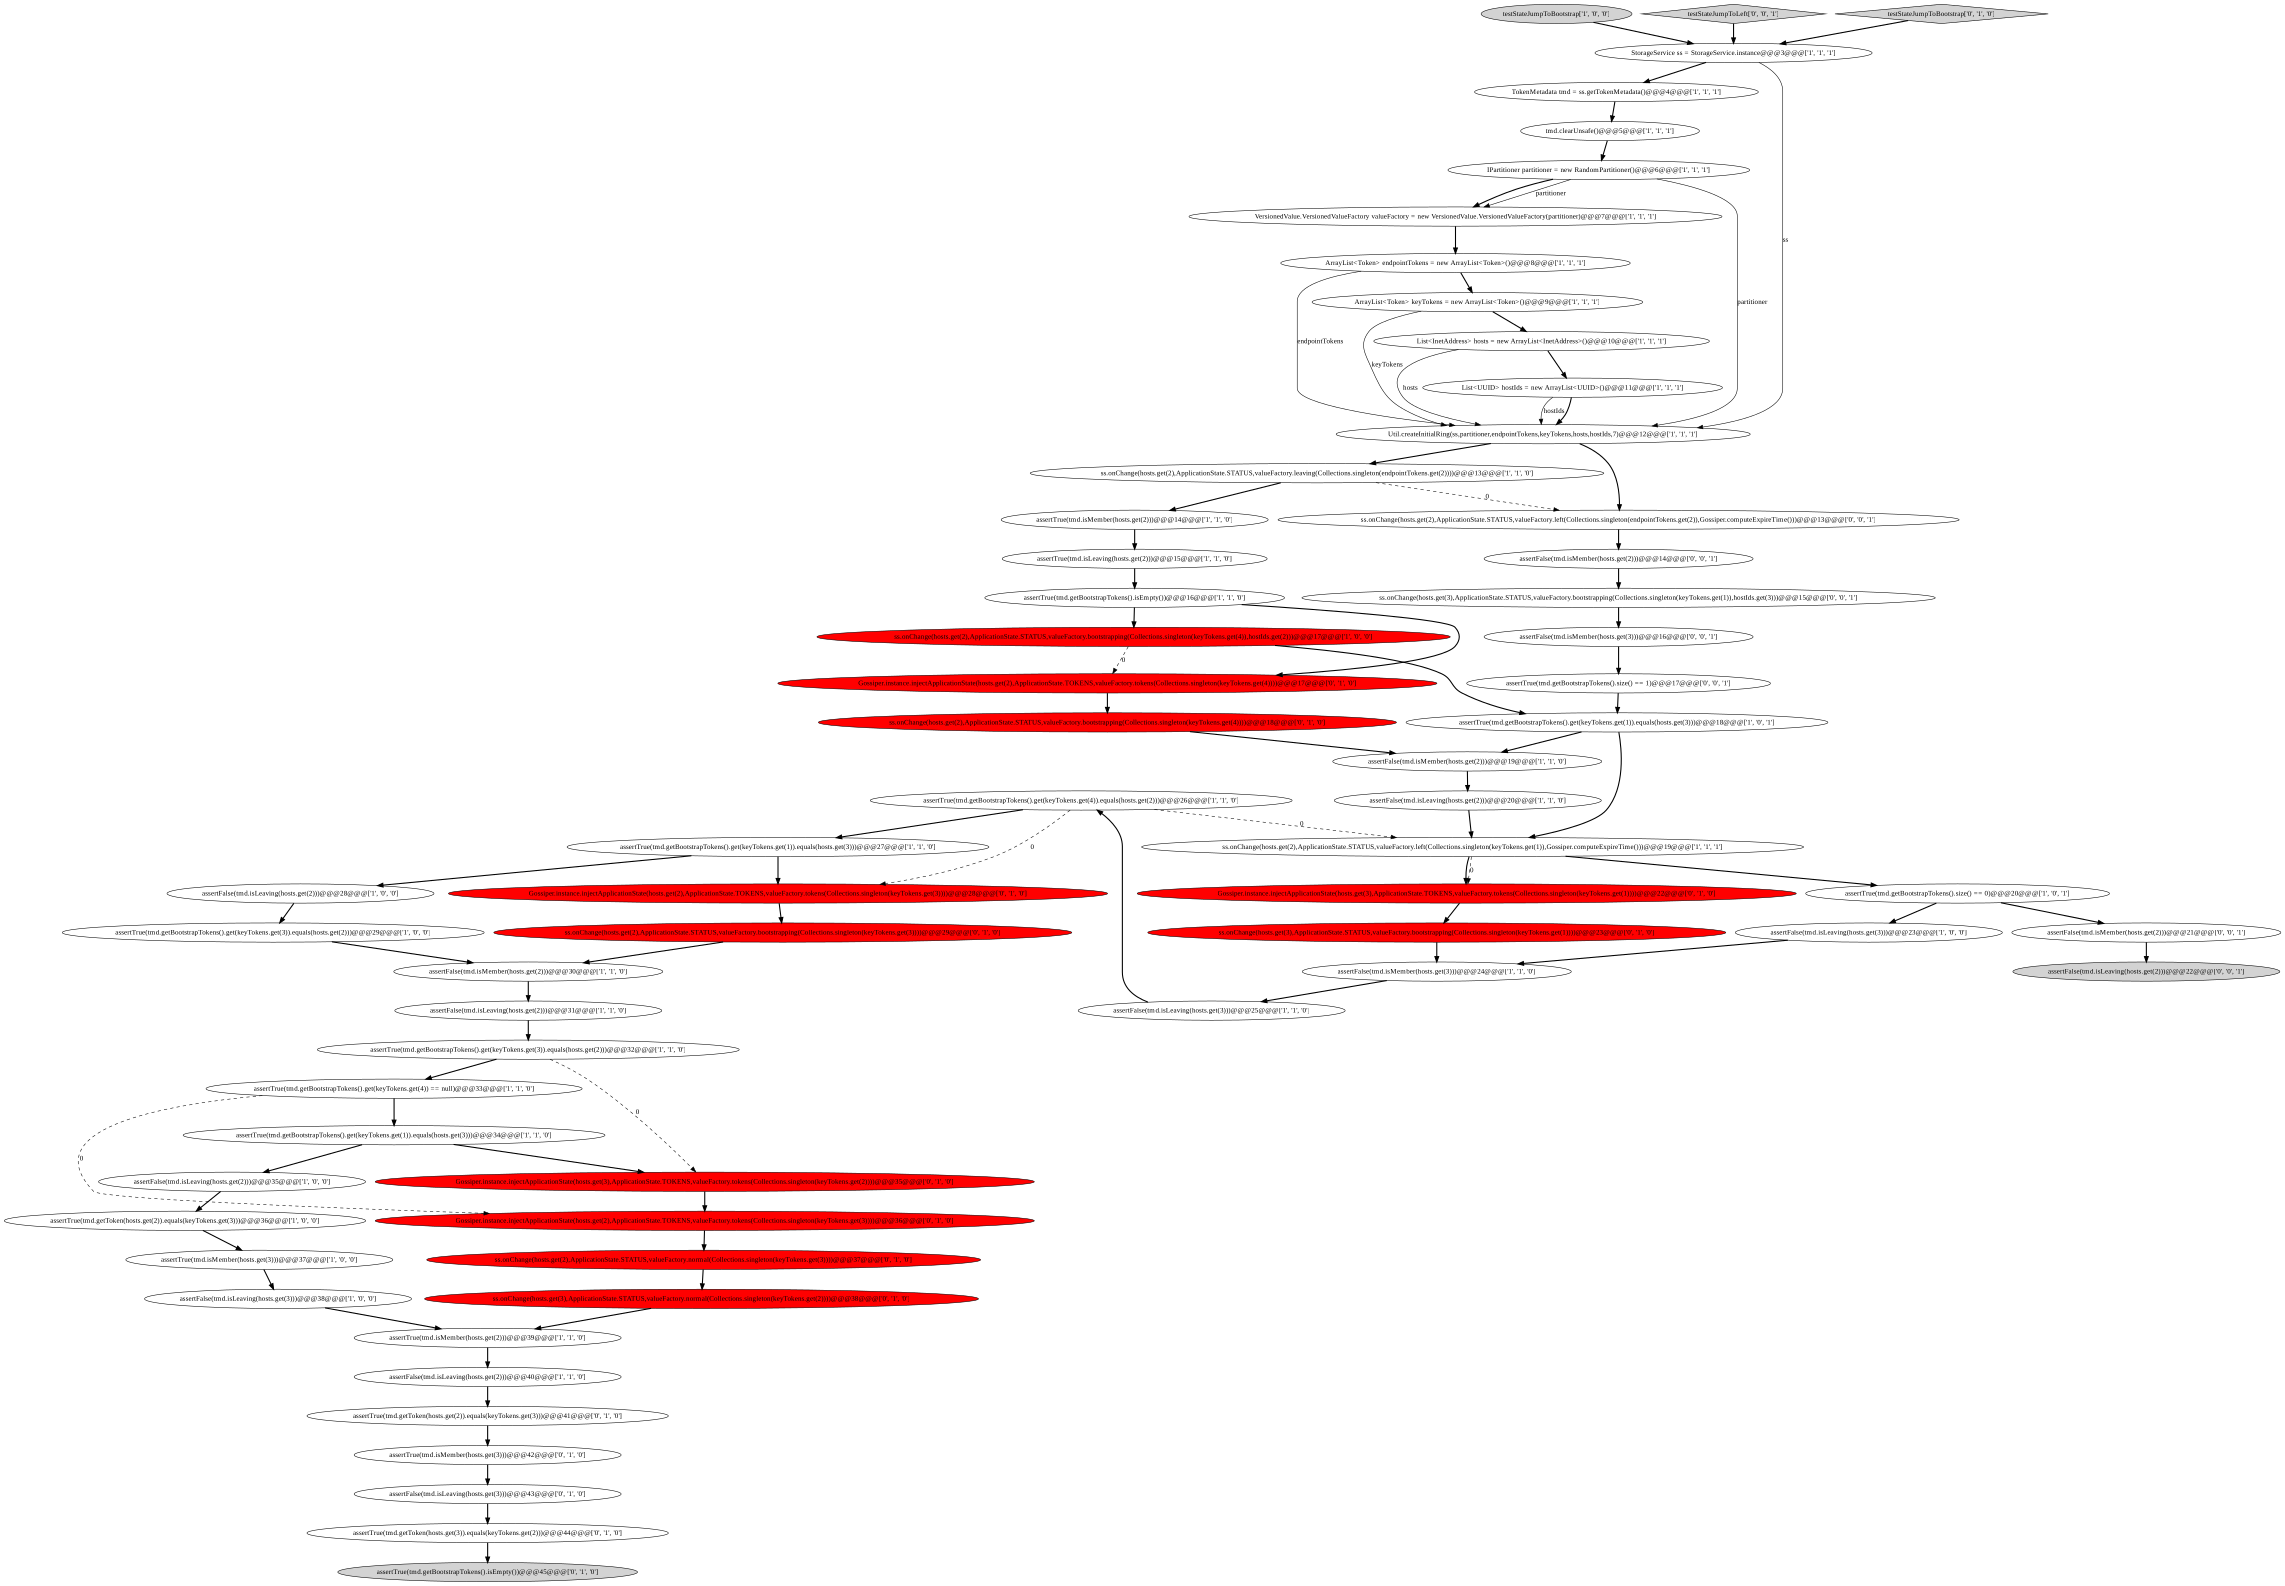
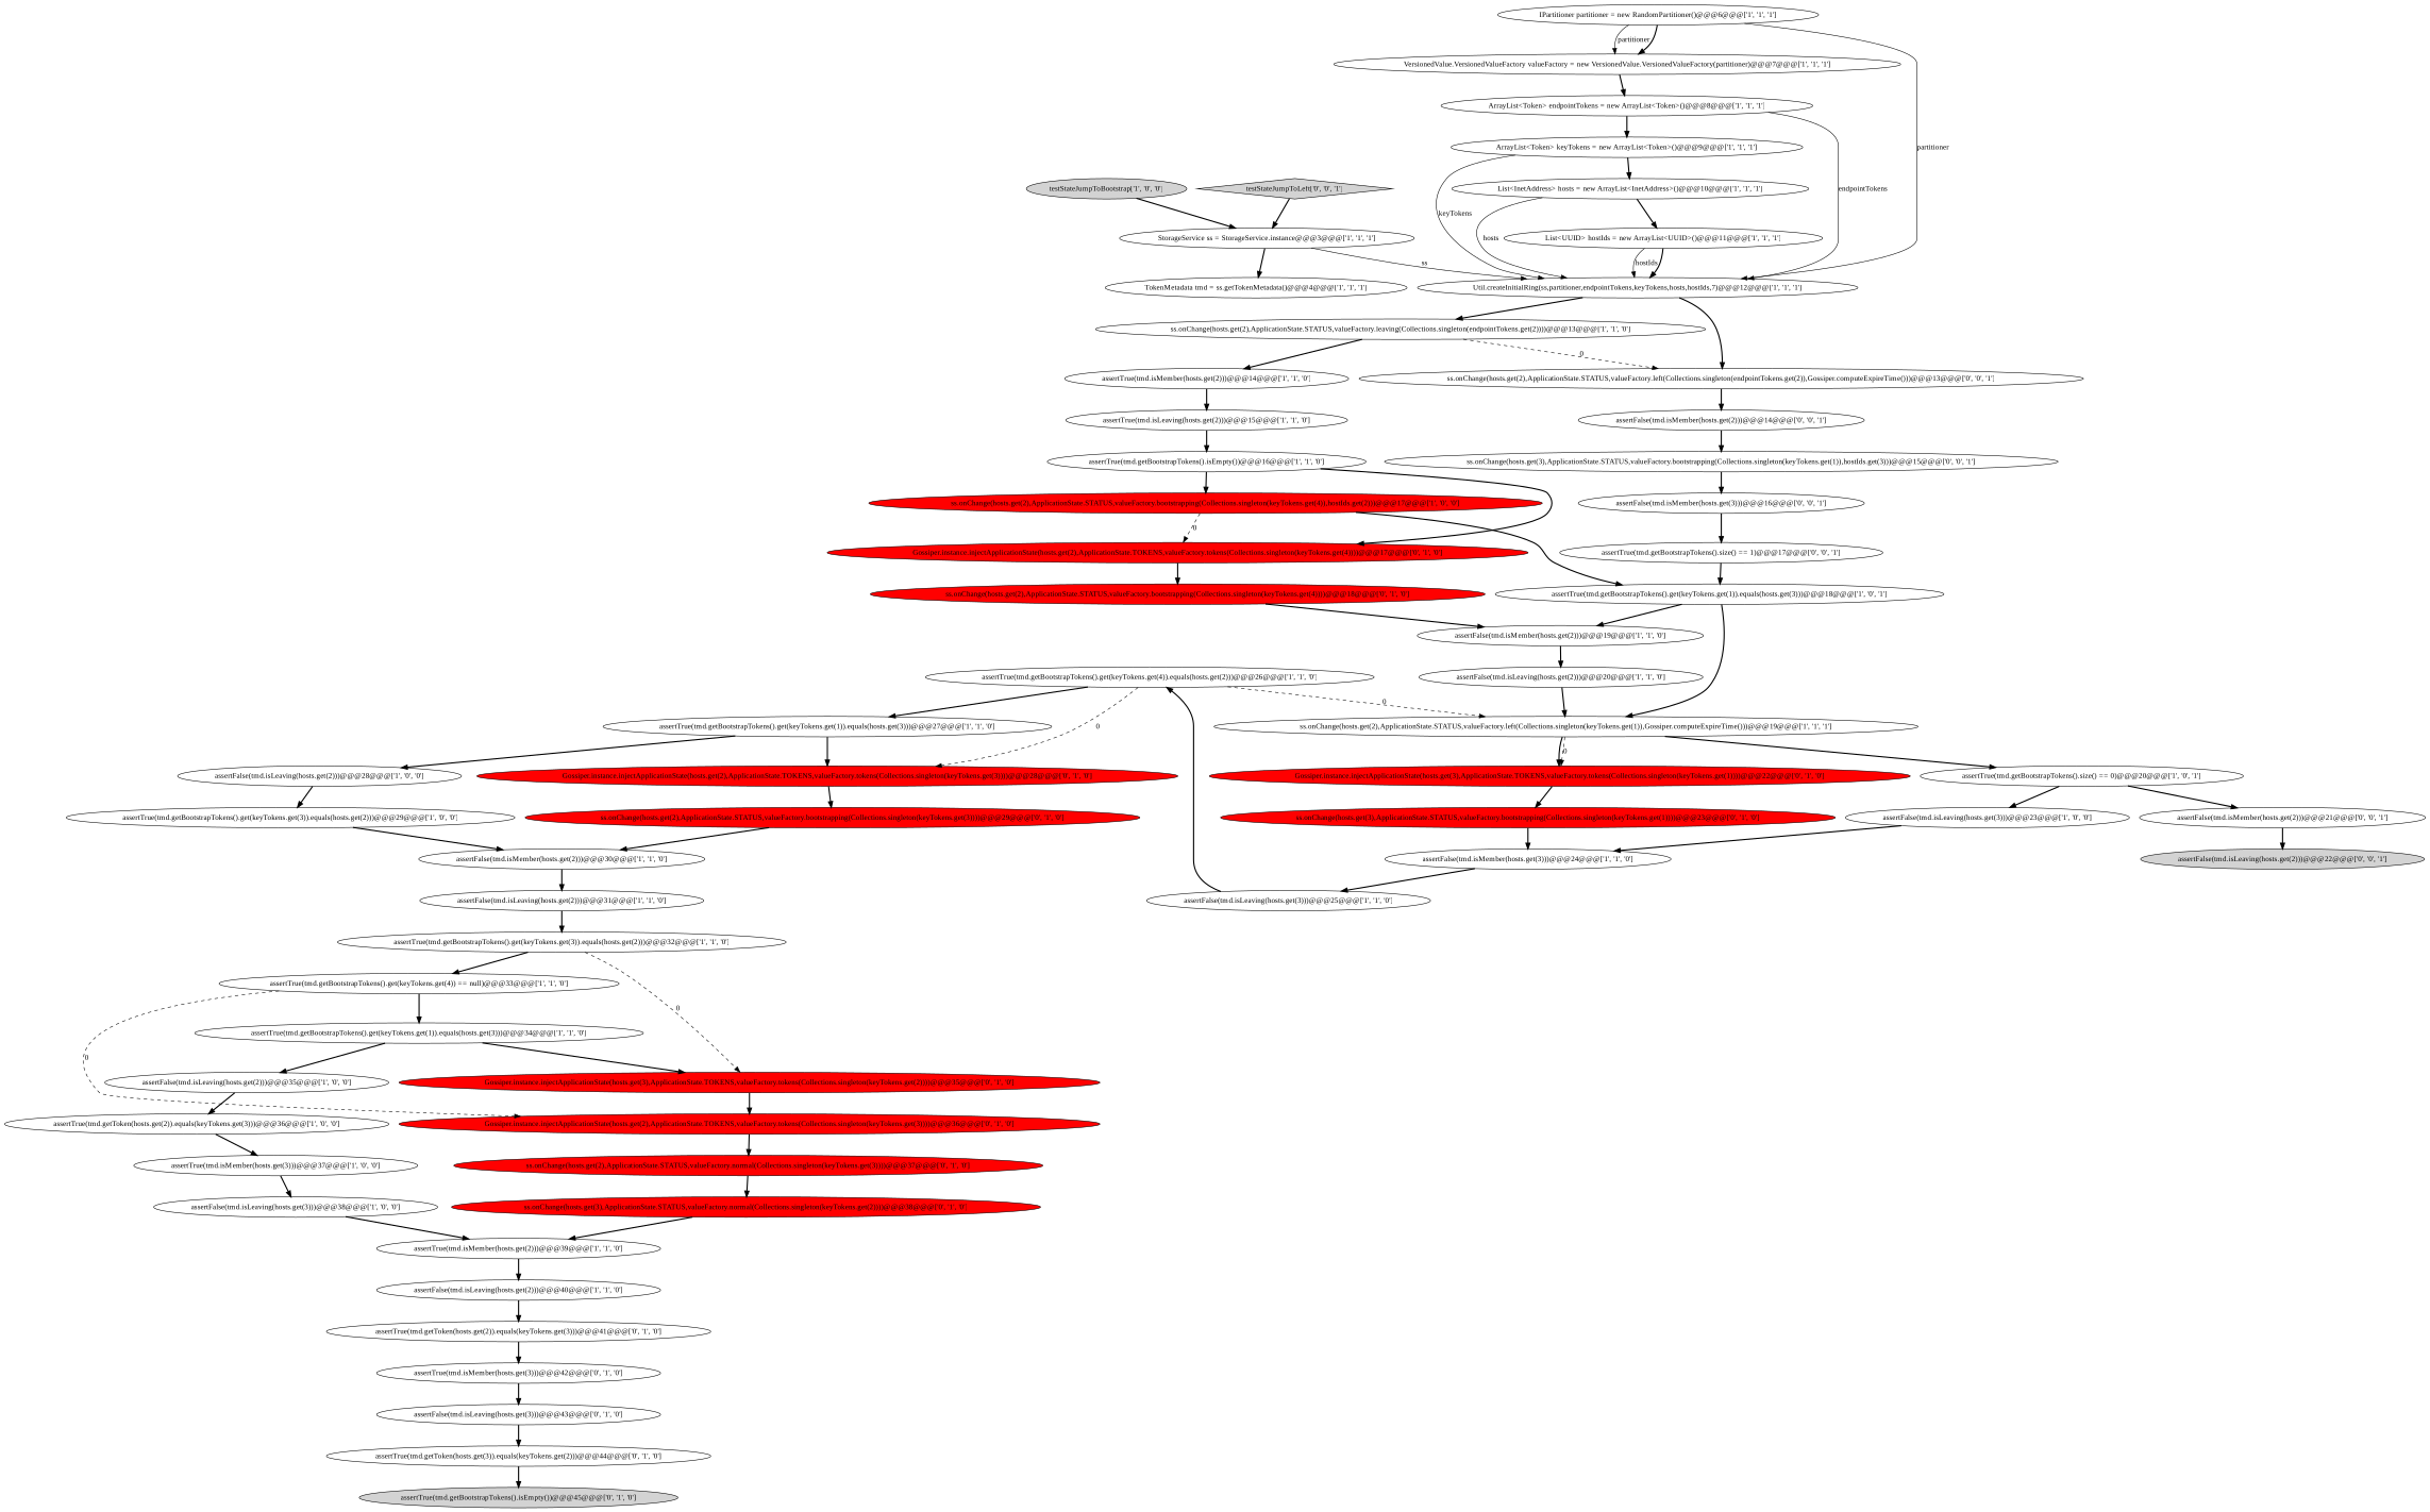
  digraph {
    fontname="Liberation Serif"
    node [fillcolor=white fontname="Liberation Serif" shape=ellipse style=filled]
    edge [fontname="Liberation Serif" style=bold]
    n1 [fillcolor=red label="Gossiper.instance.injectApplicationState(hosts.get(2),ApplicationState.TOKENS,valueFactory.tokens(Collections.singleton(keyTokens.get(3))))@@@28@@@['0', '1', '0']"]
    n2 [fillcolor=red label="ss.onChange(hosts.get(2),ApplicationState.STATUS,valueFactory.bootstrapping(Collections.singleton(keyTokens.get(3))))@@@29@@@['0', '1', '0']"]
    n3 [label="assertFalse(tmd.isMember(hosts.get(2)))@@@30@@@['1', '1', '0']"]
    n4 [label="TokenMetadata tmd = ss.getTokenMetadata()@@@4@@@['1', '1', '1']"]
-   n5 [label="tmd.clearUnsafe()@@@5@@@['1', '1', '1']"]
    n6 [label="IPartitioner partitioner = new RandomPartitioner()@@@6@@@['1', '1', '1']"]
    n7 [label="assertFalse(tmd.isMember(hosts.get(2)))@@@14@@@['0', '0', '1']"]
    n8 [label="ss.onChange(hosts.get(3),ApplicationState.STATUS,valueFactory.bootstrapping(Collections.singleton(keyTokens.get(1)),hostIds.get(3)))@@@15@@@['0', '0', '1']"]
    n9 [label="assertFalse(tmd.isMember(hosts.get(3)))@@@16@@@['0', '0', '1']"]
    n10 [label="List<InetAddress> hosts = new ArrayList<InetAddress>()@@@10@@@['1', '1', '1']"]
    n11 [label="Util.createInitialRing(ss,partitioner,endpointTokens,keyTokens,hosts,hostIds,7)@@@12@@@['1', '1', '1']"]
    n12 [label="List<UUID> hostIds = new ArrayList<UUID>()@@@11@@@['1', '1', '1']"]
    n13 [label="ss.onChange(hosts.get(2),ApplicationState.STATUS,valueFactory.leaving(Collections.singleton(endpointTokens.get(2))))@@@13@@@['1', '1', '0']"]
    n14 [label="ss.onChange(hosts.get(2),ApplicationState.STATUS,valueFactory.left(Collections.singleton(endpointTokens.get(2)),Gossiper.computeExpireTime()))@@@13@@@['0', '0', '1']"]
    n15 [label="ss.onChange(hosts.get(2),ApplicationState.STATUS,valueFactory.left(Collections.singleton(keyTokens.get(1)),Gossiper.computeExpireTime()))@@@19@@@['1', '1', '1']"]
    n16 [label="assertTrue(tmd.getBootstrapTokens().size() == 0)@@@20@@@['1', '0', '1']"]
    n17 [fillcolor=red label="Gossiper.instance.injectApplicationState(hosts.get(3),ApplicationState.TOKENS,valueFactory.tokens(Collections.singleton(keyTokens.get(1))))@@@22@@@['0', '1', '0']"]
    n18 [label="assertFalse(tmd.isLeaving(hosts.get(3)))@@@23@@@['1', '0', '0']"]
    n19 [label="assertFalse(tmd.isMember(hosts.get(2)))@@@21@@@['0', '0', '1']"]
    n20 [fillcolor=red label="ss.onChange(hosts.get(3),ApplicationState.STATUS,valueFactory.bootstrapping(Collections.singleton(keyTokens.get(1))))@@@23@@@['0', '1', '0']"]
    n21 [label="StorageService ss = StorageService.instance@@@3@@@['1', '1', '1']"]
    n22 [label="assertFalse(tmd.isMember(hosts.get(3)))@@@24@@@['1', '1', '0']"]
    n23 [label="assertFalse(tmd.isLeaving(hosts.get(3)))@@@25@@@['1', '1', '0']"]
    n24 [label="assertTrue(tmd.getBootstrapTokens().get(keyTokens.get(4)).equals(hosts.get(2)))@@@26@@@['1', '1', '0']"]
    n25 [label="assertFalse(tmd.isLeaving(hosts.get(2)))@@@20@@@['1', '1', '0']"]
    n26 [label="assertFalse(tmd.isLeaving(hosts.get(2)))@@@31@@@['1', '1', '0']"]
    n27 [fillcolor=lightgray label="assertFalse(tmd.isLeaving(hosts.get(2)))@@@22@@@['0', '0', '1']"]
    n28 [label="VersionedValue.VersionedValueFactory valueFactory = new VersionedValue.VersionedValueFactory(partitioner)@@@7@@@['1', '1', '1']"]
    n29 [label="ArrayList<Token> endpointTokens = new ArrayList<Token>()@@@8@@@['1', '1', '1']"]
    n30 [fillcolor=red label="ss.onChange(hosts.get(3),ApplicationState.STATUS,valueFactory.normal(Collections.singleton(keyTokens.get(2))))@@@38@@@['0', '1', '0']"]
    n31 [label="assertTrue(tmd.isMember(hosts.get(2)))@@@39@@@['1', '1', '0']"]
    n32 [label="assertFalse(tmd.isLeaving(hosts.get(2)))@@@40@@@['1', '1', '0']"]
    n33 [label="assertTrue(tmd.isLeaving(hosts.get(2)))@@@15@@@['1', '1', '0']"]
    n34 [label="assertTrue(tmd.getBootstrapTokens().isEmpty())@@@16@@@['1', '1', '0']"]
    n35 [fillcolor=red label="Gossiper.instance.injectApplicationState(hosts.get(2),ApplicationState.TOKENS,valueFactory.tokens(Collections.singleton(keyTokens.get(4))))@@@17@@@['0', '1', '0']"]
    n36 [fillcolor=red label="ss.onChange(hosts.get(2),ApplicationState.STATUS,valueFactory.bootstrapping(Collections.singleton(keyTokens.get(4)),hostIds.get(2)))@@@17@@@['1', '0', '0']"]
    n37 [fillcolor=red label="ss.onChange(hosts.get(2),ApplicationState.STATUS,valueFactory.bootstrapping(Collections.singleton(keyTokens.get(4))))@@@18@@@['0', '1', '0']"]
    n38 [label="assertTrue(tmd.getBootstrapTokens().get(keyTokens.get(1)).equals(hosts.get(3)))@@@18@@@['1', '0', '1']"]
    n39 [label="assertTrue(tmd.getBootstrapTokens().get(keyTokens.get(1)).equals(hosts.get(3)))@@@27@@@['1', '1', '0']"]
    n40 [label="assertFalse(tmd.isLeaving(hosts.get(3)))@@@43@@@['0', '1', '0']"]
    n41 [label="assertTrue(tmd.getToken(hosts.get(3)).equals(keyTokens.get(2)))@@@44@@@['0', '1', '0']"]
    n42 [fillcolor=lightgray label="assertTrue(tmd.getBootstrapTokens().isEmpty())@@@45@@@['0', '1', '0']"]
    n43 [label="assertTrue(tmd.isMember(hosts.get(2)))@@@14@@@['1', '1', '0']"]
    n44 [label="assertFalse(tmd.isLeaving(hosts.get(2)))@@@28@@@['1', '0', '0']"]
    n45 [label="assertTrue(tmd.getBootstrapTokens().get(keyTokens.get(3)).equals(hosts.get(2)))@@@29@@@['1', '0', '0']"]
    n46 [label="assertFalse(tmd.isMember(hosts.get(2)))@@@19@@@['1', '1', '0']"]
    n47 [label="assertTrue(tmd.getToken(hosts.get(2)).equals(keyTokens.get(3)))@@@41@@@['0', '1', '0']"]
    n48 [label="assertFalse(tmd.isLeaving(hosts.get(2)))@@@35@@@['1', '0', '0']"]
    n49 [label="assertTrue(tmd.getToken(hosts.get(2)).equals(keyTokens.get(3)))@@@36@@@['1', '0', '0']"]
    n50 [label="assertTrue(tmd.isMember(hosts.get(3)))@@@37@@@['1', '0', '0']"]
    n51 [label="ArrayList<Token> keyTokens = new ArrayList<Token>()@@@9@@@['1', '1', '1']"]
    n52 [label="assertTrue(tmd.getBootstrapTokens().get(keyTokens.get(1)).equals(hosts.get(3)))@@@34@@@['1', '1', '0']"]
    n53 [fillcolor=red label="Gossiper.instance.injectApplicationState(hosts.get(3),ApplicationState.TOKENS,valueFactory.tokens(Collections.singleton(keyTokens.get(2))))@@@35@@@['0', '1', '0']"]
    n54 [fillcolor=red label="Gossiper.instance.injectApplicationState(hosts.get(2),ApplicationState.TOKENS,valueFactory.tokens(Collections.singleton(keyTokens.get(3))))@@@36@@@['0', '1', '0']"]
    n55 [label="assertTrue(tmd.isMember(hosts.get(3)))@@@42@@@['0', '1', '0']"]
    n56 [label="assertTrue(tmd.getBootstrapTokens().get(keyTokens.get(3)).equals(hosts.get(2)))@@@32@@@['1', '1', '0']"]
    n57 [label="assertTrue(tmd.getBootstrapTokens().get(keyTokens.get(4)) == null)@@@33@@@['1', '1', '0']"]
    n58 [fillcolor=red label="ss.onChange(hosts.get(2),ApplicationState.STATUS,valueFactory.normal(Collections.singleton(keyTokens.get(3))))@@@37@@@['0', '1', '0']"]
    n59 [label="assertFalse(tmd.isLeaving(hosts.get(3)))@@@38@@@['1', '0', '0']"]
    n60 [label="assertTrue(tmd.getBootstrapTokens().size() == 1)@@@17@@@['0', '0', '1']"]
    n61 [fillcolor=lightgray label="testStateJumpToBootstrap['1', '0', '0']"]
    n62 [fillcolor=lightgray label="testStateJumpToLeft['0', '0', '1']" shape=diamond]
-   n63 [fillcolor=lightgray label="testStateJumpToBootstrap['0', '1', '0']" shape=diamond]
    n1 -> n2
    n2 -> n3
    n3 -> n26
-   n4 -> n5
-   n5 -> n6
    n6 -> n11 [label=partitioner style=solid]
    n6 -> n28 [label=partitioner style=solid]
    n6 -> n28
    n7 -> n8
    n8 -> n9
    n9 -> n60
    n10 -> n11 [label=hosts style=solid]
    n10 -> n12
    n11 -> n13
    n11 -> n14
    n12 -> n11 [label=hostIds style=solid]
    n12 -> n11
    n13 -> n14 [label=0 style=dashed]
    n13 -> n43
    n14 -> n7
    n15 -> n16
    n15 -> n17 [label=0 style=dashed]
    n15 -> n17
    n16 -> n18
    n16 -> n19
    n17 -> n20
    n18 -> n22
    n19 -> n27
    n20 -> n22
    n21 -> n4
    n21 -> n11 [label=ss style=solid]
    n22 -> n23
    n23 -> n24
    n24 -> n1 [label=0 style=dashed]
    n24 -> n15 [label=0 style=dashed]
    n24 -> n39
    n25 -> n15
    n26 -> n56
    n28 -> n29
    n29 -> n11 [label=endpointTokens style=solid]
    n29 -> n51
    n30 -> n31
    n31 -> n32
    n32 -> n47
    n33 -> n34
    n34 -> n35
    n34 -> n36
    n35 -> n37
    n36 -> n35 [label=0 style=dashed]
    n36 -> n38
    n37 -> n46
    n38 -> n15
    n38 -> n46
    n39 -> n1
    n39 -> n44
    n40 -> n41
    n41 -> n42
    n43 -> n33
    n44 -> n45
    n45 -> n3
    n46 -> n25
    n47 -> n55
    n48 -> n49
    n49 -> n50
    n50 -> n59
    n51 -> n10
    n51 -> n11 [label=keyTokens style=solid]
    n52 -> n48
    n52 -> n53
    n53 -> n54
    n54 -> n58
    n55 -> n40
    n56 -> n53 [label=0 style=dashed]
    n56 -> n57
    n57 -> n52
    n57 -> n54 [label=0 style=dashed]
    n58 -> n30
    n59 -> n31
    n60 -> n38
    n61 -> n21
    n62 -> n21
-   n63 -> n21
  }
